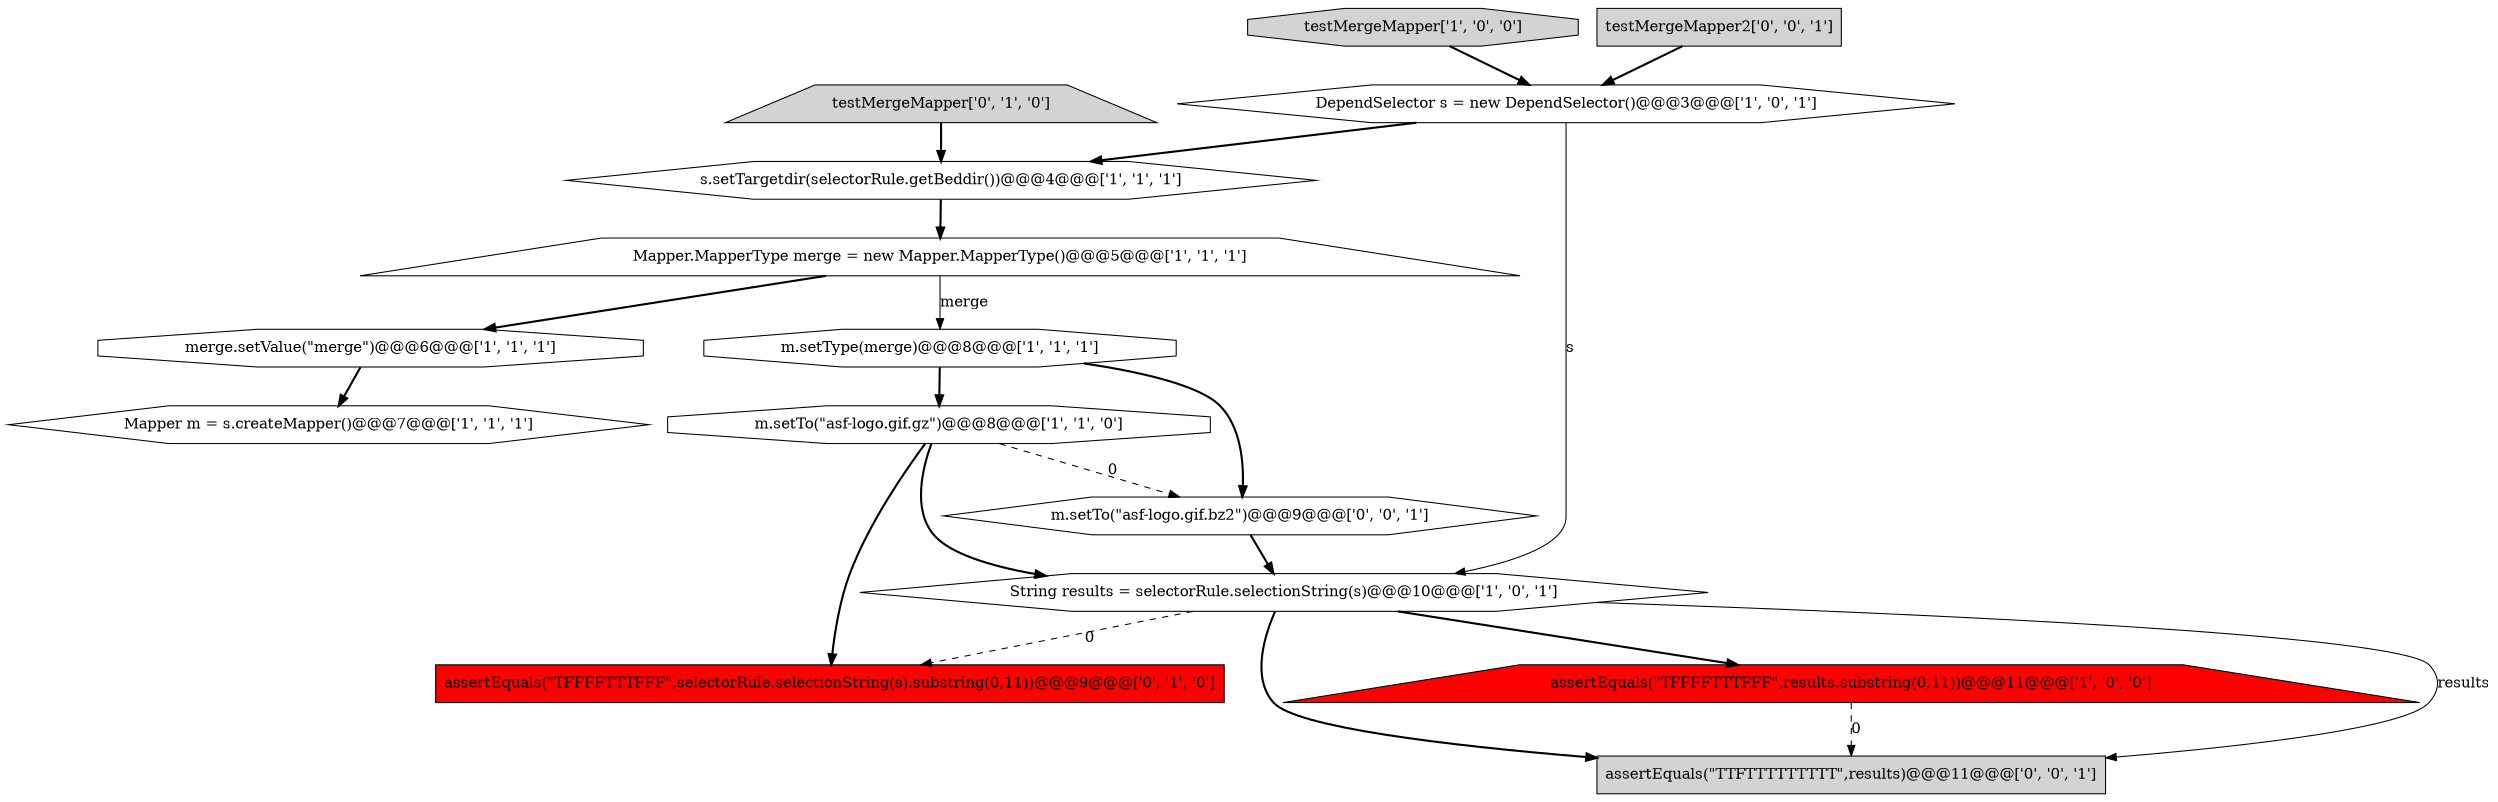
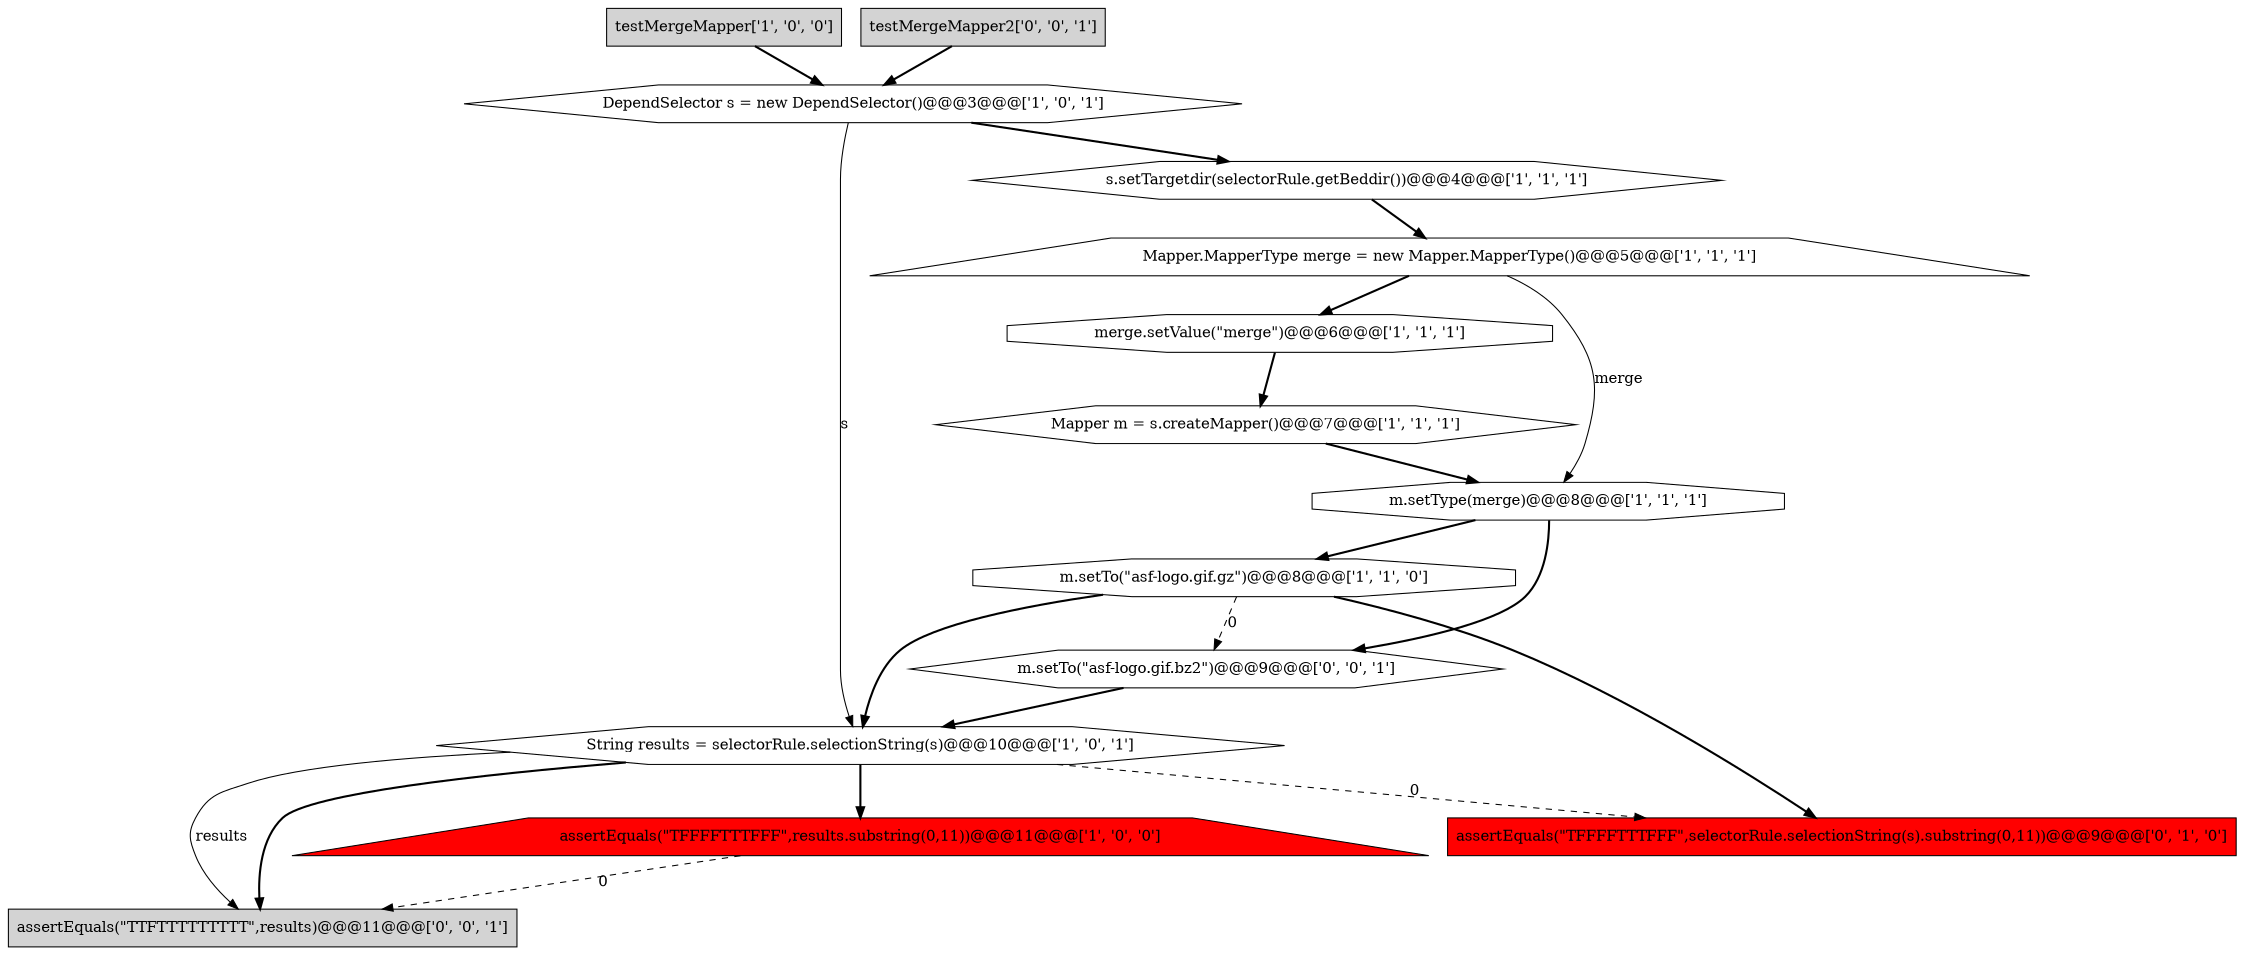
  digraph {
    node [fillcolor=white shape=hexagon style=filled]
    edge [style=bold]
    n1 [label="m.setTo(\"asf-logo.gif.bz2\")@@@9@@@['0', '0', '1']"]
    n2 [label="String results = selectorRule.selectionString(s)@@@10@@@['1', '0', '1']"]
    n3 [fillcolor=red label="assertEquals(\"TFFFFTTTFFF\",selectorRule.selectionString(s).substring(0,11))@@@9@@@['0', '1', '0']" shape=box]
    n4 [fillcolor=lightgray label="assertEquals(\"TTFTTTTTTTTT\",results)@@@11@@@['0', '0', '1']" shape=box]
    n5 [fillcolor=red label="assertEquals(\"TFFFFTTTFFF\",results.substring(0,11))@@@11@@@['1', '0', '0']" shape=trapezium]
    n6 [label="merge.setValue(\"merge\")@@@6@@@['1', '1', '1']" shape=octagon]
    n7 [label="Mapper m = s.createMapper()@@@7@@@['1', '1', '1']"]
    n8 [label="m.setType(merge)@@@8@@@['1', '1', '1']" shape=octagon]
    n9 [label="m.setTo(\"asf-logo.gif.gz\")@@@8@@@['1', '1', '0']" shape=octagon]
    n10 [label="s.setTargetdir(selectorRule.getBeddir())@@@4@@@['1', '1', '1']"]
    n11 [label="Mapper.MapperType merge = new Mapper.MapperType()@@@5@@@['1', '1', '1']" shape=trapezium]
-   n12 [fillcolor=lightgray label="testMergeMapper['1', '0', '0']" shape=octagon]
+   n12 [fillcolor=lightgray label="testMergeMapper['1', '0', '0']" shape=box]
    n13 [label="DependSelector s = new DependSelector()@@@3@@@['1', '0', '1']"]
-   n14 [fillcolor=lightgray label="testMergeMapper['0', '1', '0']" shape=trapezium]
    n15 [fillcolor=lightgray label="testMergeMapper2['0', '0', '1']" shape=box]
    n1 -> n2
    n2 -> n3 [label=0 style=dashed]
    n2 -> n4 [label=results style=solid]
    n2 -> n4
    n2 -> n5
    n5 -> n4 [label=0 style=dashed]
    n6 -> n7
+   n7 -> n8
    n8 -> n1
    n8 -> n9
    n9 -> n1 [label=0 style=dashed]
    n9 -> n2
    n9 -> n3
    n10 -> n11
    n11 -> n6
    n11 -> n8 [label=merge style=solid]
    n12 -> n13
    n13 -> n2 [label=s style=solid]
    n13 -> n10
-   n14 -> n10
    n15 -> n13
  }
